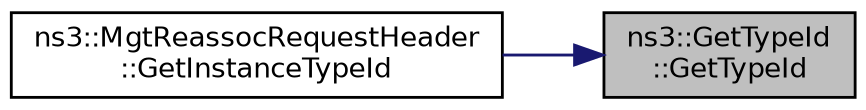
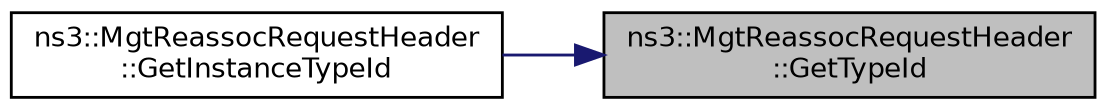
  digraph {
    rankdir=RL
    node [color=black fontname=Helvetica fontsize=10 shape=record style=filled]
-   n1 [fillcolor=grey75 fontcolor=black height=0.2 label="ns3::GetTypeId\l::GetTypeId" width=0.4]
+   n1 [fillcolor=grey75 fontcolor=black height=0.2 label="ns3::MgtReassocRequestHeader\l::GetTypeId" width=0.4]
    n2 [fillcolor=white height=0.2 label="ns3::MgtReassocRequestHeader\l::GetInstanceTypeId" width=0.4]
    n1 -> n2 [color=midnightblue dir=back fontname=Helvetica fontsize=10 labelfontname=Helvetica labelfontsize=10 style=solid]
  }
